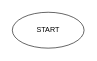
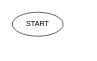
  <mxCell id="0" />
  <mxCell id="1" parent="0" />
- <mxCell id="2" value="START" style="ellipse;whiteSpace=wrap;html=1;" vertex="1" parent="1"><mxGeometry x="20" y="20" width="120" height="60" as="geometry" /></mxCell>
+ <mxCell id="2" value="START" style="ellipse;whiteSpace=wrap;html=1;" vertex="1" parent="1"><mxGeometry x="20" y="20" width="85" height="40" as="geometry" /></mxCell>
